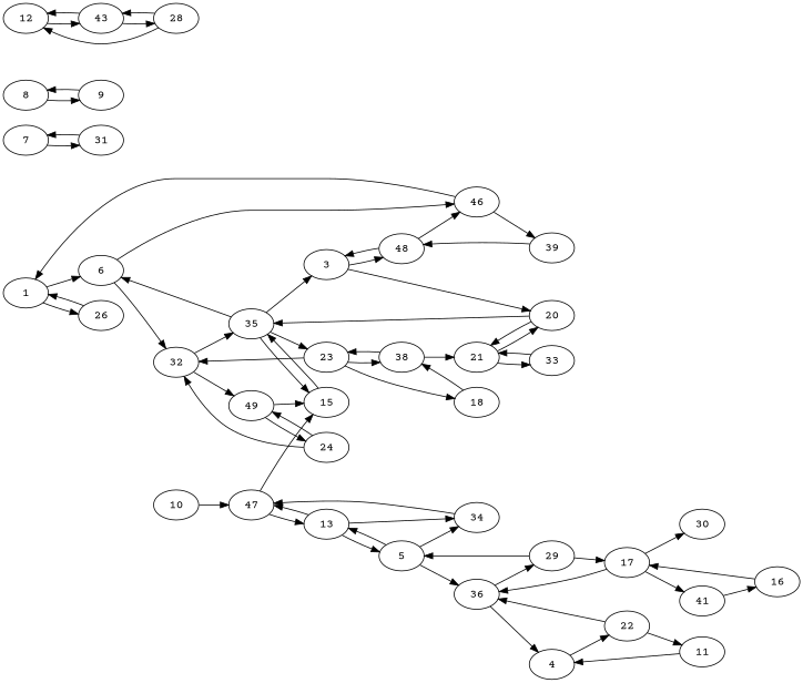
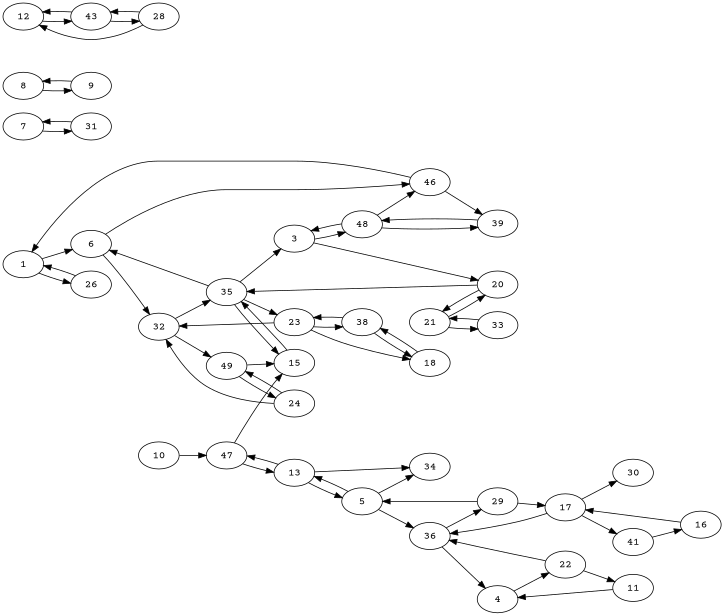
  digraph {
    fontname="Courier Prime"
    rankdir=LR
    node [fontname="Courier Prime"]
    edge [fontname="Courier Prime"]
    1
    6
    26
    32
    46
    35
    49
    39
    3
    20
    48
    21
    15
    23
    33
    4
    22
    36
    11
    29
    5
    13
    34
    47
    17
    24
    7
    31
    8
    9
    10
    12
    43
    28
    18
    38
    16
    30
    41
    1 -> 6
    1 -> 26
    6 -> 32
    6 -> 46
    26 -> 1
    32 -> 35
    32 -> 49
    46 -> 1
    46 -> 39
    35 -> 6
    35 -> 3
    35 -> 15
    35 -> 23
    49 -> 15
    49 -> 24
    39 -> 48
    3 -> 20
    3 -> 48
    20 -> 35
    20 -> 21
    48 -> 46
+   48 -> 39
    48 -> 3
    21 -> 20
    21 -> 33
    15 -> 35
    23 -> 32
    23 -> 18
    23 -> 38
    33 -> 21
    4 -> 22
    22 -> 36
    22 -> 11
    36 -> 4
    36 -> 29
    11 -> 4
    29 -> 5
    29 -> 17
    5 -> 36
    5 -> 13
    5 -> 34
    13 -> 5
    13 -> 34
    13 -> 47
-   34 -> 47
    47 -> 15
    47 -> 13
    17 -> 36
    17 -> 30
    17 -> 41
    24 -> 32
    24 -> 49
    7 -> 31
    31 -> 7
    8 -> 9
    9 -> 8
    10 -> 47
    12 -> 43
    43 -> 12
    43 -> 28
    28 -> 12
    28 -> 43
    18 -> 38
    38 -> 23
-   38 -> 21
+   38 -> 18
    16 -> 17
    41 -> 16
  }
